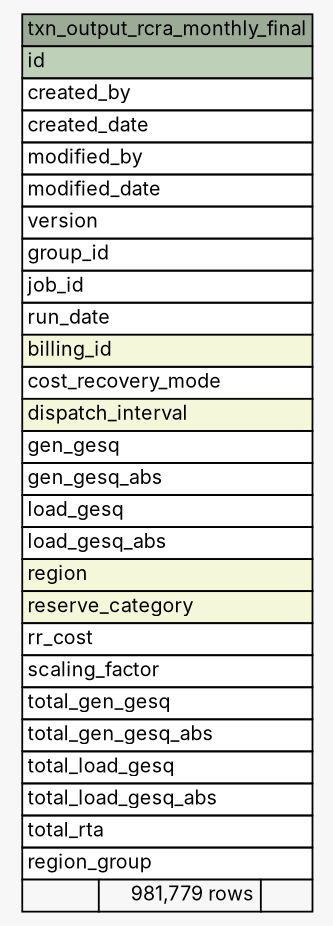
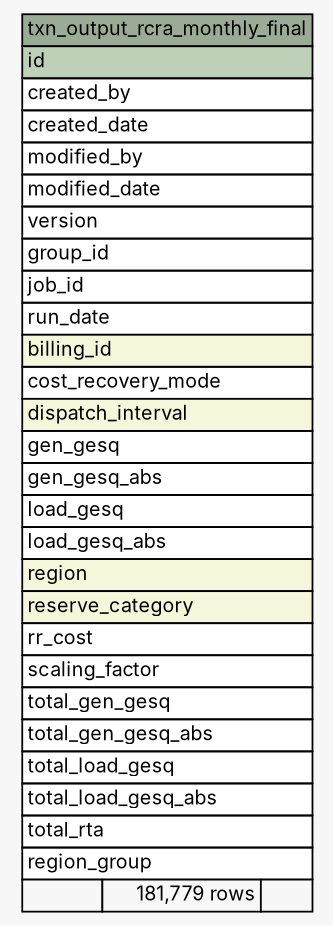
  digraph {
    bgcolor="#f7f7f7"
    fontname=Inter
    fontsize=11
    nodesep=0.18
    rankdir=RL
    ranksep=0.46
-   n1 [fontname=Inter fontsize=11 label=<     <TABLE BORDER="0" CELLBORDER="1" CELLSPACING="0" BGCOLOR="#ffffff">       <TR><TD COLSPAN="3" BGCOLOR="#9bab96" ALIGN="CENTER">txn_output_rcra_monthly_final</TD></TR>       <TR><TD PORT="id" COLSPAN="3" BGCOLOR="#bed1b8" ALIGN="LEFT">id</TD></TR>       <TR><TD PORT="created_by" COLSPAN="3" ALIGN="LEFT">created_by</TD></TR>       <TR><TD PORT="created_date" COLSPAN="3" ALIGN="LEFT">created_date</TD></TR>       <TR><TD PORT="modified_by" COLSPAN="3" ALIGN="LEFT">modified_by</TD></TR>       <TR><TD PORT="modified_date" COLSPAN="3" ALIGN="LEFT">modified_date</TD></TR>       <TR><TD PORT="version" COLSPAN="3" ALIGN="LEFT">version</TD></TR>       <TR><TD PORT="group_id" COLSPAN="3" ALIGN="LEFT">group_id</TD></TR>       <TR><TD PORT="job_id" COLSPAN="3" ALIGN="LEFT">job_id</TD></TR>       <TR><TD PORT="run_date" COLSPAN="3" ALIGN="LEFT">run_date</TD></TR>       <TR><TD PORT="billing_id" COLSPAN="3" BGCOLOR="#f4f7da" ALIGN="LEFT">billing_id</TD></TR>       <TR><TD PORT="cost_recovery_mode" COLSPAN="3" ALIGN="LEFT">cost_recovery_mode</TD></TR>       <TR><TD PORT="dispatch_interval" COLSPAN="3" BGCOLOR="#f4f7da" ALIGN="LEFT">dispatch_interval</TD></TR>       <TR><TD PORT="gen_gesq" COLSPAN="3" ALIGN="LEFT">gen_gesq</TD></TR>       <TR><TD PORT="gen_gesq_abs" COLSPAN="3" ALIGN="LEFT">gen_gesq_abs</TD></TR>       <TR><TD PORT="load_gesq" COLSPAN="3" ALIGN="LEFT">load_gesq</TD></TR>       <TR><TD PORT="load_gesq_abs" COLSPAN="3" ALIGN="LEFT">load_gesq_abs</TD></TR>       <TR><TD PORT="region" COLSPAN="3" BGCOLOR="#f4f7da" ALIGN="LEFT">region</TD></TR>       <TR><TD PORT="reserve_category" COLSPAN="3" BGCOLOR="#f4f7da" ALIGN="LEFT">reserve_category</TD></TR>       <TR><TD PORT="rr_cost" COLSPAN="3" ALIGN="LEFT">rr_cost</TD></TR>       <TR><TD PORT="scaling_factor" COLSPAN="3" ALIGN="LEFT">scaling_factor</TD></TR>       <TR><TD PORT="total_gen_gesq" COLSPAN="3" ALIGN="LEFT">total_gen_gesq</TD></TR>       <TR><TD PORT="total_gen_gesq_abs" COLSPAN="3" ALIGN="LEFT">total_gen_gesq_abs</TD></TR>       <TR><TD PORT="total_load_gesq" COLSPAN="3" ALIGN="LEFT">total_load_gesq</TD></TR>       <TR><TD PORT="total_load_gesq_abs" COLSPAN="3" ALIGN="LEFT">total_load_gesq_abs</TD></TR>       <TR><TD PORT="total_rta" COLSPAN="3" ALIGN="LEFT">total_rta</TD></TR>       <TR><TD PORT="region_group" COLSPAN="3" ALIGN="LEFT">region_group</TD></TR>       <TR><TD ALIGN="LEFT" BGCOLOR="#f7f7f7">  </TD><TD ALIGN="RIGHT" BGCOLOR="#f7f7f7">981,779 rows</TD><TD ALIGN="RIGHT" BGCOLOR="#f7f7f7">  </TD></TR>     </TABLE>> shape=plaintext]
+   n1 [fontname=Inter fontsize=11 label=<     <TABLE BORDER="0" CELLBORDER="1" CELLSPACING="0" BGCOLOR="#ffffff">       <TR><TD COLSPAN="3" BGCOLOR="#9bab96" ALIGN="CENTER">txn_output_rcra_monthly_final</TD></TR>       <TR><TD PORT="id" COLSPAN="3" BGCOLOR="#bed1b8" ALIGN="LEFT">id</TD></TR>       <TR><TD PORT="created_by" COLSPAN="3" ALIGN="LEFT">created_by</TD></TR>       <TR><TD PORT="created_date" COLSPAN="3" ALIGN="LEFT">created_date</TD></TR>       <TR><TD PORT="modified_by" COLSPAN="3" ALIGN="LEFT">modified_by</TD></TR>       <TR><TD PORT="modified_date" COLSPAN="3" ALIGN="LEFT">modified_date</TD></TR>       <TR><TD PORT="version" COLSPAN="3" ALIGN="LEFT">version</TD></TR>       <TR><TD PORT="group_id" COLSPAN="3" ALIGN="LEFT">group_id</TD></TR>       <TR><TD PORT="job_id" COLSPAN="3" ALIGN="LEFT">job_id</TD></TR>       <TR><TD PORT="run_date" COLSPAN="3" ALIGN="LEFT">run_date</TD></TR>       <TR><TD PORT="billing_id" COLSPAN="3" BGCOLOR="#f4f7da" ALIGN="LEFT">billing_id</TD></TR>       <TR><TD PORT="cost_recovery_mode" COLSPAN="3" ALIGN="LEFT">cost_recovery_mode</TD></TR>       <TR><TD PORT="dispatch_interval" COLSPAN="3" BGCOLOR="#f4f7da" ALIGN="LEFT">dispatch_interval</TD></TR>       <TR><TD PORT="gen_gesq" COLSPAN="3" ALIGN="LEFT">gen_gesq</TD></TR>       <TR><TD PORT="gen_gesq_abs" COLSPAN="3" ALIGN="LEFT">gen_gesq_abs</TD></TR>       <TR><TD PORT="load_gesq" COLSPAN="3" ALIGN="LEFT">load_gesq</TD></TR>       <TR><TD PORT="load_gesq_abs" COLSPAN="3" ALIGN="LEFT">load_gesq_abs</TD></TR>       <TR><TD PORT="region" COLSPAN="3" BGCOLOR="#f4f7da" ALIGN="LEFT">region</TD></TR>       <TR><TD PORT="reserve_category" COLSPAN="3" BGCOLOR="#f4f7da" ALIGN="LEFT">reserve_category</TD></TR>       <TR><TD PORT="rr_cost" COLSPAN="3" ALIGN="LEFT">rr_cost</TD></TR>       <TR><TD PORT="scaling_factor" COLSPAN="3" ALIGN="LEFT">scaling_factor</TD></TR>       <TR><TD PORT="total_gen_gesq" COLSPAN="3" ALIGN="LEFT">total_gen_gesq</TD></TR>       <TR><TD PORT="total_gen_gesq_abs" COLSPAN="3" ALIGN="LEFT">total_gen_gesq_abs</TD></TR>       <TR><TD PORT="total_load_gesq" COLSPAN="3" ALIGN="LEFT">total_load_gesq</TD></TR>       <TR><TD PORT="total_load_gesq_abs" COLSPAN="3" ALIGN="LEFT">total_load_gesq_abs</TD></TR>       <TR><TD PORT="total_rta" COLSPAN="3" ALIGN="LEFT">total_rta</TD></TR>       <TR><TD PORT="region_group" COLSPAN="3" ALIGN="LEFT">region_group</TD></TR>       <TR><TD ALIGN="LEFT" BGCOLOR="#f7f7f7">  </TD><TD ALIGN="RIGHT" BGCOLOR="#f7f7f7">181,779 rows</TD><TD ALIGN="RIGHT" BGCOLOR="#f7f7f7">  </TD></TR>     </TABLE>> shape=plaintext]
  }
